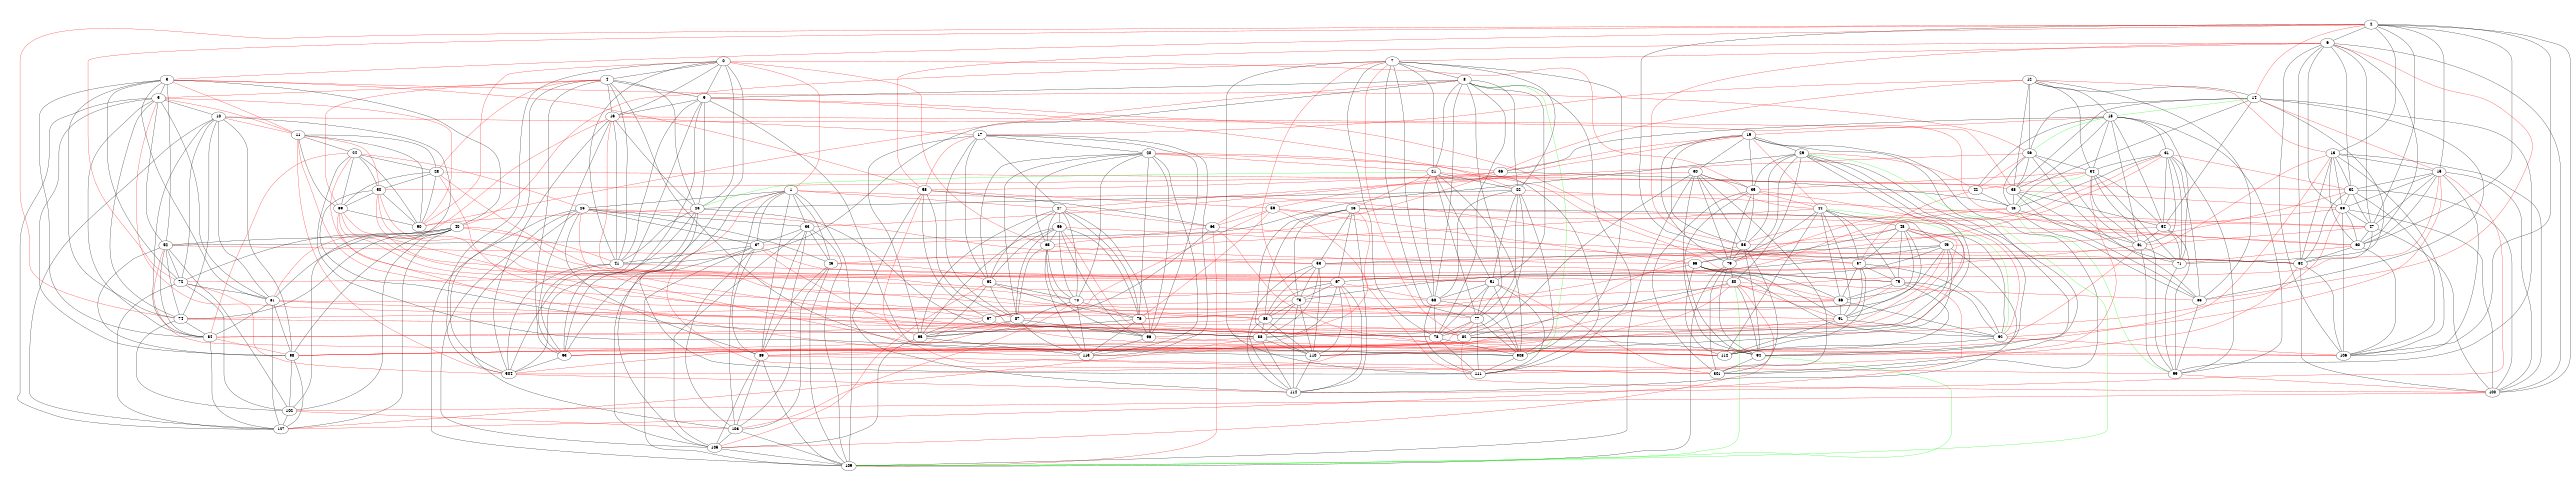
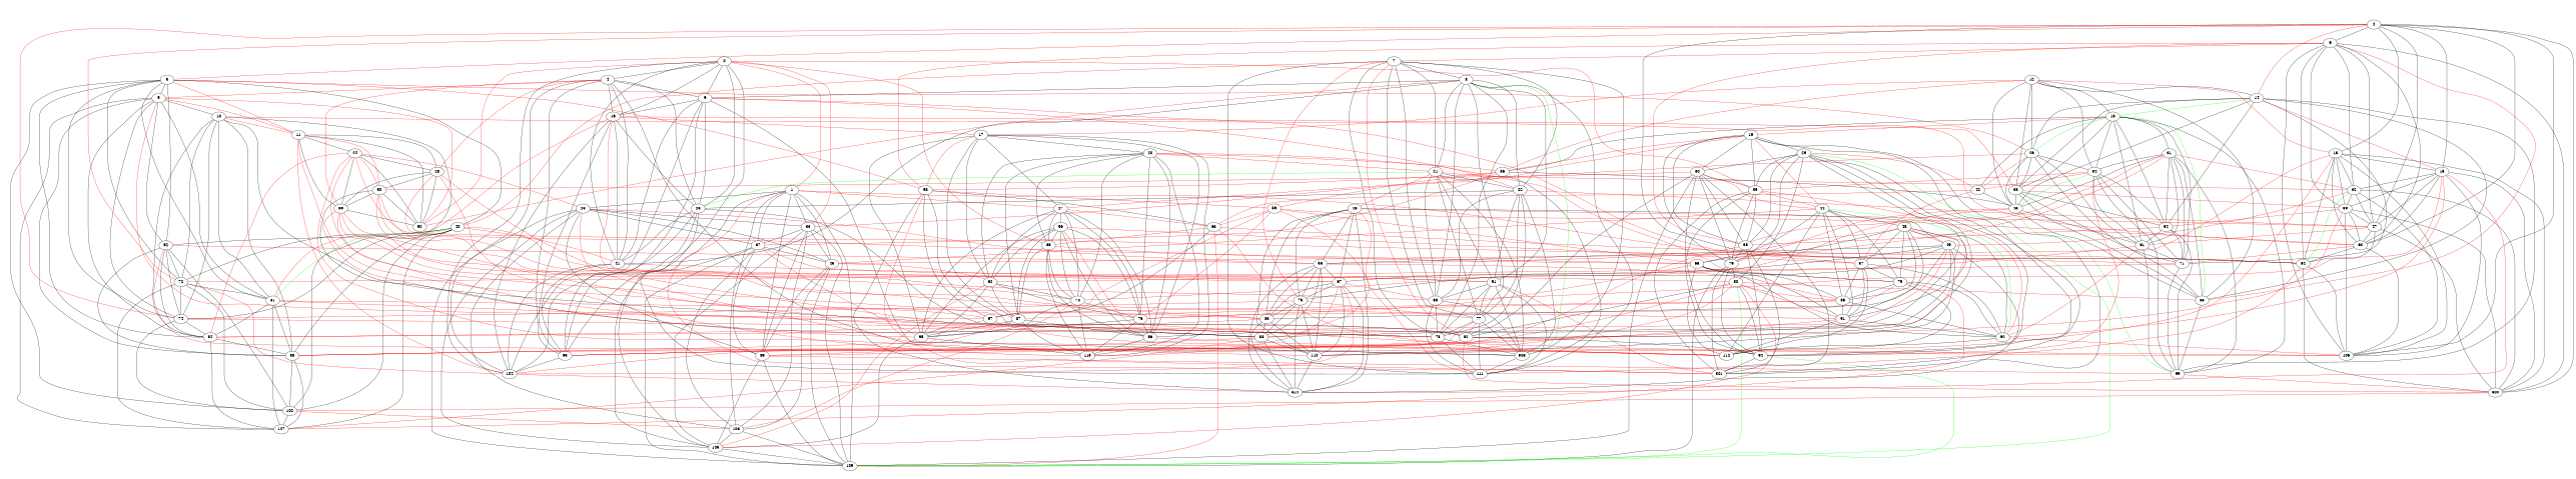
  graph {
    0
    1
    4
    9
    16
    23
    33
    35
    41
    65
    90
    93
-   104 [label=504]
+   104
    25
    27
    37
    45
    57
    89
    n20 [label=301]
    103
    105
    109
    5
    28
    69
    n27 [label=908]
    64
    22
    81
    17
    38
    67
    78
    111
    55
    92
    44
    79
    94
    87
    96
    113
    70
    66
-   114
+   114 [label=514]
    106
    53
    62
    95
    76
    56
    63
    80
    75
    91
    86
    112
    99
    74
    11
    52
    84
    n64 [label=127]
    10
    97
    98
    50
    88
    83
-   100
+   100 [label=500]
    47
    68
    51
    77
    82
    58
    20
    39
    85
    43
    54
    71
    110
    73
    48
    2
    3
    6
    13
    14
    15
    60
    72
    26
    40
    102
    7
    32
    18
    61
    24
    34
    42
    59
    8
    21
    49
    36
    19
    31
    46
    12
    29
    30
    0 -- 1 [color=red]
    0 -- 4
    0 -- 9
    0 -- 16
    0 -- 23
+   0 -- 33 [color=red]
    0 -- 35 [color=red]
    0 -- 41
    0 -- 65 [color=red]
    0 -- 90 [color=red]
    0 -- 93
    0 -- 104
    1 -- 33
    1 -- 25
    1 -- 27 [color=red]
    1 -- 37
    1 -- 45
    1 -- 57 [color=red]
    1 -- 89
    1 -- n20 [color=red]
    1 -- 103
    1 -- 105
    1 -- 109
    4 -- 9
    4 -- 16
    4 -- 23
    4 -- 41
    4 -- 93
    4 -- 104
    4 -- 5 [color=red]
    4 -- 28 [color=red]
    4 -- 69 [color=red]
    4 -- n27
    9 -- 16
    9 -- 23
    9 -- 41
    9 -- 93
    9 -- 104
    9 -- n27
    9 -- 64 [color=red]
    9 -- 22 [color=red]
    16 -- 23
    16 -- 41
    16 -- 93
    16 -- 104
    16 -- 81 [color=red]
    16 -- 17 [color=red]
    16 -- 38 [color=red]
    16 -- 67 [color=red]
    23 -- 41
-   23 -- 90 [color=red]
    23 -- 93
    23 -- 104
    23 -- 78
    23 -- 111
    33 -- 37
    33 -- 45
    33 -- 89
    33 -- 103
    33 -- 105
    33 -- 109
    35 -- n20
    35 -- 55
    35 -- 92 [color=red]
    35 -- 44 [color=red]
    35 -- 79
    35 -- 94
    41 -- 93
    41 -- 104
    41 -- 67 [color=red]
    65 -- 87
    65 -- 96
    65 -- 113
    65 -- 70
    65 -- 66 [color=red]
    93 -- 104
    104 -- 114 [color=red]
    25 -- 33
    25 -- 37
    25 -- 45
    25 -- 89
    25 -- 103
    25 -- 105
    25 -- 109
    25 -- 106 [color=red]
    25 -- 53 [color=red]
    27 -- 65
    27 -- 96
    27 -- 70
    27 -- 62
    27 -- 95
    27 -- 76
    27 -- 56
    27 -- 63 [color=red]
-   37 -- 41
+   37 -- 45
    37 -- 89
    37 -- 103
    37 -- 105
    37 -- 109
    37 -- 95 [color=red]
    37 -- 80 [color=red]
    45 -- 89
    45 -- 103
    45 -- 109
    45 -- 62 [color=red]
    57 -- 92
    57 -- 75
    57 -- 91
    57 -- 86
    57 -- 112
-   89 -- 103
    89 -- 105
    89 -- 109
    89 -- 99 [color=red]
    103 -- 105
    103 -- 109
    105 -- 109
    5 -- 90 [color=red]
    5 -- 81
    5 -- 74
    5 -- 11 [color=red]
    5 -- 52
    5 -- 84
    5 -- n64
    5 -- 10
    5 -- 97 [color=red]
    5 -- 98
    28 -- 90
    28 -- 69
-   28 -- 38 [color=red]
+   28 -- 71 [color=red]
    28 -- 78 [color=red]
    28 -- 113 [color=red]
    28 -- 50
    69 -- 90
    69 -- 70 [color=red]
+   69 -- 95 [color=red]
    69 -- 91 [color=red]
    69 -- 88 [color=red]
    69 -- 83 [color=red]
    n27 -- 111
    64 -- 111 [color=red]
    64 -- 106
    64 -- 100
    22 -- 23
    22 -- n27
    22 -- 78
    22 -- 47 [color=red]
    22 -- 68
    22 -- 51
    22 -- 77
    81 -- 84
    81 -- n64
    81 -- 98
    81 -- 83 [color=red]
    81 -- 82 [color=red]
    17 -- 27
    17 -- 87
    17 -- 96
    17 -- 113
    17 -- 62
    17 -- 95
    17 -- 58 [color=red]
    17 -- 20
    38 -- 39 [color=red]
    38 -- 85
    38 -- 43
    38 -- 54
    38 -- 71
    67 -- 104 [color=red]
    67 -- 114
-   67 -- 88
+   67 -- 88 [color=red]
    67 -- 83
    67 -- 68 [color=red]
    67 -- 110
    67 -- 73
    78 -- n27
    78 -- 111
    55 -- 89 [color=red]
    55 -- n20
    55 -- 79
    55 -- 94
    92 -- 106 [color=red]
    92 -- 112
    44 -- 45 [color=red]
    44 -- 57
    44 -- 92 [color=green]
    44 -- 66
    44 -- 75
    44 -- 91
    44 -- 86
    44 -- 112
    44 -- 48
    79 -- n20
    79 -- 109
    79 -- 94
    79 -- 80
    94 -- n20
    94 -- 109 [color=green]
    87 -- 104 [color=red]
    87 -- 96
    87 -- 113
    87 -- 95
    96 -- 113
    96 -- 112 [color=red]
    70 -- 103 [color=red]
    70 -- 113
    70 -- 95
    70 -- 76
    66 -- 92
    66 -- 76 [color=red]
    66 -- 75
    66 -- 91
    66 -- 86
    66 -- 112
+   53 -- 67
    53 -- 114
    53 -- 86 [color=red]
    53 -- 88
    53 -- 83
    53 -- 110
    53 -- 73
    62 -- 105 [color=red]
    62 -- 87
    62 -- 70
    62 -- 95
    62 -- 76
    95 -- 105
    95 -- 113
    76 -- 96
    76 -- 113
    76 -- 95
    56 -- 65
    56 -- 57 [color=red]
    56 -- 87
    56 -- 96
    56 -- 70
    56 -- 106 [color=red]
    56 -- 62
    56 -- 95
    56 -- 76
    63 -- 65 [color=red]
    63 -- 109 [color=red]
    63 -- 64 [color=red]
    63 -- 112 [color=red]
    63 -- 97
    80 -- 93 [color=red]
    80 -- 105 [color=red]
    80 -- 109 [color=green]
    80 -- 94
    80 -- 91 [color=red]
    80 -- 86 [color=red]
    80 -- 82
    80 -- 85 [color=red]
    80 -- 110 [color=red]
    75 -- 92
    75 -- 76 [color=red]
    75 -- 86
    75 -- 112
    75 -- n64 [color=red]
    91 -- 93 [color=red]
    91 -- 92
    91 -- 112
    86 -- 92
    86 -- 87 [color=red]
    86 -- 91
    86 -- 97 [color=red]
    99 -- 100 [color=red]
    74 -- 84
    74 -- 82 [color=red]
    74 -- 102
    11 -- 90
    11 -- 104 [color=red]
    11 -- 28
    11 -- 69
    11 -- 97 [color=red]
    11 -- 50 [color=red]
    11 -- 24
    52 -- 53 [color=red]
    52 -- 112 [color=red]
    52 -- 74
    52 -- 84
    52 -- 98
    52 -- 72
    52 -- 102
    84 -- n64
-   84 -- 98 [color=red]
+   84 -- 98
    10 -- 81
    10 -- 74
    10 -- 11 [color=red]
    10 -- 84
-   10 -- n64
+   10 -- 82
    10 -- 98
    10 -- 60 [color=red]
    10 -- 72
    10 -- 102
    97 -- 112 [color=red]
    97 -- 98 [color=red]
    98 -- n64
    98 -- 102
    50 -- 90
    50 -- 69
    50 -- 78 [color=red]
    50 -- 88
    50 -- 68 [color=red]
    50 -- 51 [color=red]
    88 -- 89 [color=red]
    88 -- 114
    88 -- n64 [color=red]
    88 -- 110
    83 -- 114
    83 -- 84 [color=red]
    83 -- 88
    83 -- 110
    100 -- 102 [color=red]
    47 -- 64
    47 -- 100
    47 -- 60
    47 -- 61 [color=red]
    68 -- n27
    68 -- 78
    68 -- 111
    51 -- n20 [color=red]
    51 -- n27
    51 -- 78
    51 -- 111
    51 -- 68
    51 -- 77
    77 -- n27
    77 -- 78
    77 -- 111
    77 -- 98 [color=red]
    77 -- 82 [color=red]
    82 -- 93 [color=red]
    82 -- 94
    82 -- 100 [color=red]
    58 -- n20 [color=red]
    58 -- 114
    58 -- 63
    58 -- 97
    58 -- 88
    58 -- 59 [color=red]
    20 -- 65
    20 -- 87
    20 -- 96
    20 -- 113
    20 -- 70
    20 -- 62
    20 -- 76
    20 -- 75 [color=red]
    20 -- 21 [color=red]
    20 -- 36 [color=red]
    39 -- 106
    39 -- 100
    39 -- 47
    39 -- 82 [color=red]
    39 -- 54 [color=red]
    39 -- 60
    85 -- 99
    43 -- 79 [color=red]
    43 -- 70 [color=red]
    43 -- 99 [color=green]
    43 -- 85
    43 -- 61
    54 -- 55 [color=red]
    54 -- 99
    54 -- 71
    54 -- 61
    71 -- 99
    71 -- 72 [color=red]
    110 -- 114
    73 -- 114
    73 -- 74 [color=red]
    73 -- 88
    73 -- 83
    73 -- 77 [color=red]
    73 -- 110
    48 -- 57
    48 -- 92
-   48 -- 96 [color=red]
+   48 -- 96 [color=black]
    48 -- 66
    48 -- 53 [color=red]
    48 -- 75
    48 -- 91
    48 -- 86
    48 -- 98 [color=red]
    48 -- 49 [color=red]
    2 -- 64
    2 -- 106
    2 -- 74 [color=red]
    2 -- 100
    2 -- 47
    2 -- 3 [color=red]
    2 -- 6
    2 -- 13
    2 -- 14 [color=red]
    2 -- 15
    2 -- 60
    2 -- 72 [color=red]
    3 -- 5
    3 -- 81
    3 -- 74
    3 -- 11 [color=red]
    3 -- 52
    3 -- 84
    3 -- 58 [color=red]
    3 -- 72
    3 -- 26 [color=red]
    3 -- 40
+   3 -- 102
    6 -- 64
    6 -- 55 [color=red]
    6 -- 106
    6 -- 100
    6 -- 47
    6 -- 58 [color=red]
    6 -- 39
    6 -- 85 [color=red]
    6 -- 60
    6 -- 7 [color=red]
    6 -- 32
    13 -- 45 [color=red]
    13 -- 64
    13 -- 106
    13 -- 100
    13 -- 39
    13 -- 110 [color=red]
    13 -- 15
    13 -- 60
    13 -- 32
    14 -- 38
    14 -- 99
    14 -- 85
    14 -- 43
    14 -- 54
    14 -- 71
    14 -- 15 [color=red]
    14 -- 26
    14 -- 18 [color=green]
    15 -- 92 [color=red]
    15 -- 114 [color=red]
    15 -- 106
    15 -- 100
    15 -- 47
    15 -- 68 [color=red]
    15 -- 39
    15 -- 60
    15 -- 32
    60 -- 64
    60 -- 106
    60 -- 71 [color=red]
    72 -- 104 [color=red]
    72 -- 81
+   72 -- 74
    72 -- n64
    72 -- 102
    26 -- 27 [color=red]
    26 -- 38
    26 -- 85
    26 -- 43
    26 -- 61
    26 -- 34
    26 -- 42 [color=red]
    40 -- 41 [color=red]
-   40 -- 81
+   40 -- 81 [color=green]
    40 -- 74
    40 -- 52
    40 -- n64
    40 -- 98
    40 -- 51 [color=red]
    40 -- 72
    40 -- 102
    102 -- 103 [color=red]
    102 -- n64
    7 -- n27
    7 -- 22
    7 -- 78
    7 -- 111
    7 -- 68
    7 -- 77
    7 -- 82 [color=red]
    7 -- 73 [color=red]
    7 -- 40 [color=red]
    7 -- 8
    7 -- 21
-   32 -- 64
+   32 -- 64 [color=green]
    32 -- 106
    32 -- 100
    32 -- 47
    32 -- 39
    32 -- 49 [color=red]
    18 -- 38
    18 -- 99
+   18 -- 85 [color=green]
    18 -- 54
    18 -- 71
    18 -- 26 [color=green]
    18 -- 61
    18 -- 34
    18 -- 42
    18 -- 36
    18 -- 19 [color=red]
    18 -- 31
    61 -- 92 [color=red]
    61 -- 62 [color=red]
    61 -- 99
    61 -- 71
    24 -- 90
    24 -- 25 [color=red]
    24 -- 28
    24 -- 69
    24 -- 87 [color=red]
+   24 -- 66 [color=red]
    24 -- 84 [color=red]
-   24 -- 50
-   24 -- 110 [color=black]
+   24 -- 50 [color=red]
+   24 -- 110 [color=red]
    34 -- 35 [color=red]
    34 -- 94 [color=red]
    34 -- 99
    34 -- 43 [color=green]
    34 -- 54
    34 -- 71
    34 -- 61
    34 -- 42 [color=red]
    42 -- 57 [color=red]
    42 -- 63 [color=red]
    42 -- 43
    59 -- 113 [color=red]
    59 -- 66 [color=red]
    59 -- 76 [color=red]
    59 -- 63 [color=red]
    59 -- 97 [color=red]
    59 -- 60 [color=red]
    8 -- 9
    8 -- 41
    8 -- 90 [color=red]
    8 -- n27 [color=green]
    8 -- 22
    8 -- 78
    8 -- 111
    8 -- 68
    8 -- 51
    8 -- 77
    8 -- 21
    21 -- 23 [color=green]
    21 -- n27
    21 -- 22
    21 -- 111
    21 -- 68
    21 -- 51
    21 -- 77
    21 -- 32 [color=red]
    21 -- 46 [color=red]
    49 -- 67
    49 -- 114
    49 -- 53
    49 -- 84 [color=red]
    49 -- 88
    49 -- 83
    49 -- 110
    49 -- 73
    36 -- 37 [color=red]
    36 -- 58 [color=red]
    36 -- 43
    36 -- 59 [color=red]
    19 -- 33 [color=red]
    19 -- 35
    19 -- n20
    19 -- 55
    19 -- 44 [color=red]
    19 -- 79
    19 -- 94
    19 -- 36 [color=red]
    19 -- 29
    19 -- 30
    31 -- 55 [color=red]
    31 -- 79 [color=red]
    31 -- 99
    31 -- 85
    31 -- 43
    31 -- 54
    31 -- 71
    31 -- 32 [color=red]
    31 -- 61
    31 -- 34
    46 -- 67
    46 -- 111 [color=red]
    46 -- 114
    46 -- 53
    46 -- 83
    46 -- 47 [color=red]
    46 -- 110
    46 -- 73
    46 -- 49
    12 -- 17 [color=red]
    12 -- 38
    12 -- 85
+   12 -- 43
    12 -- 13 [color=red]
    12 -- 14
    12 -- 26
    12 -- 18
    12 -- 34
    12 -- 36 [color=red]
    29 -- 35
    29 -- n20
    29 -- 109 [color=green]
    29 -- 55
    29 -- 79
    29 -- 94
    29 -- 80
    29 -- 91 [color=black]
    29 -- 82
    29 -- 42 [color=red]
-   29 -- 52
+   29 -- 30
    30 -- 35
    30 -- n20
    30 -- 109
    30 -- 55
    30 -- 44 [color=red]
    30 -- 79
    30 -- 94
    30 -- 50 [color=red]
    30 -- 82
  }
